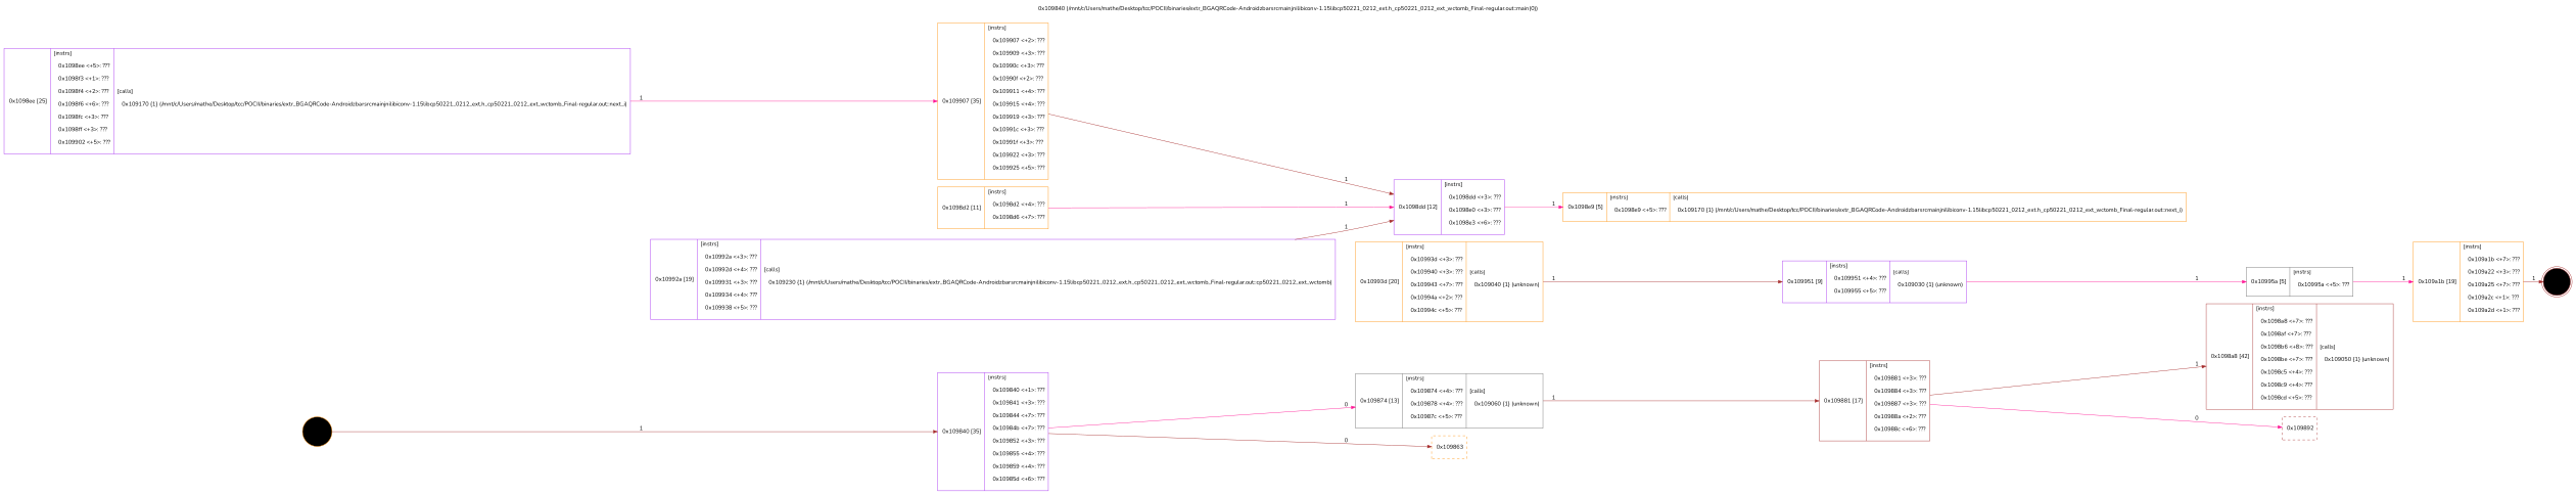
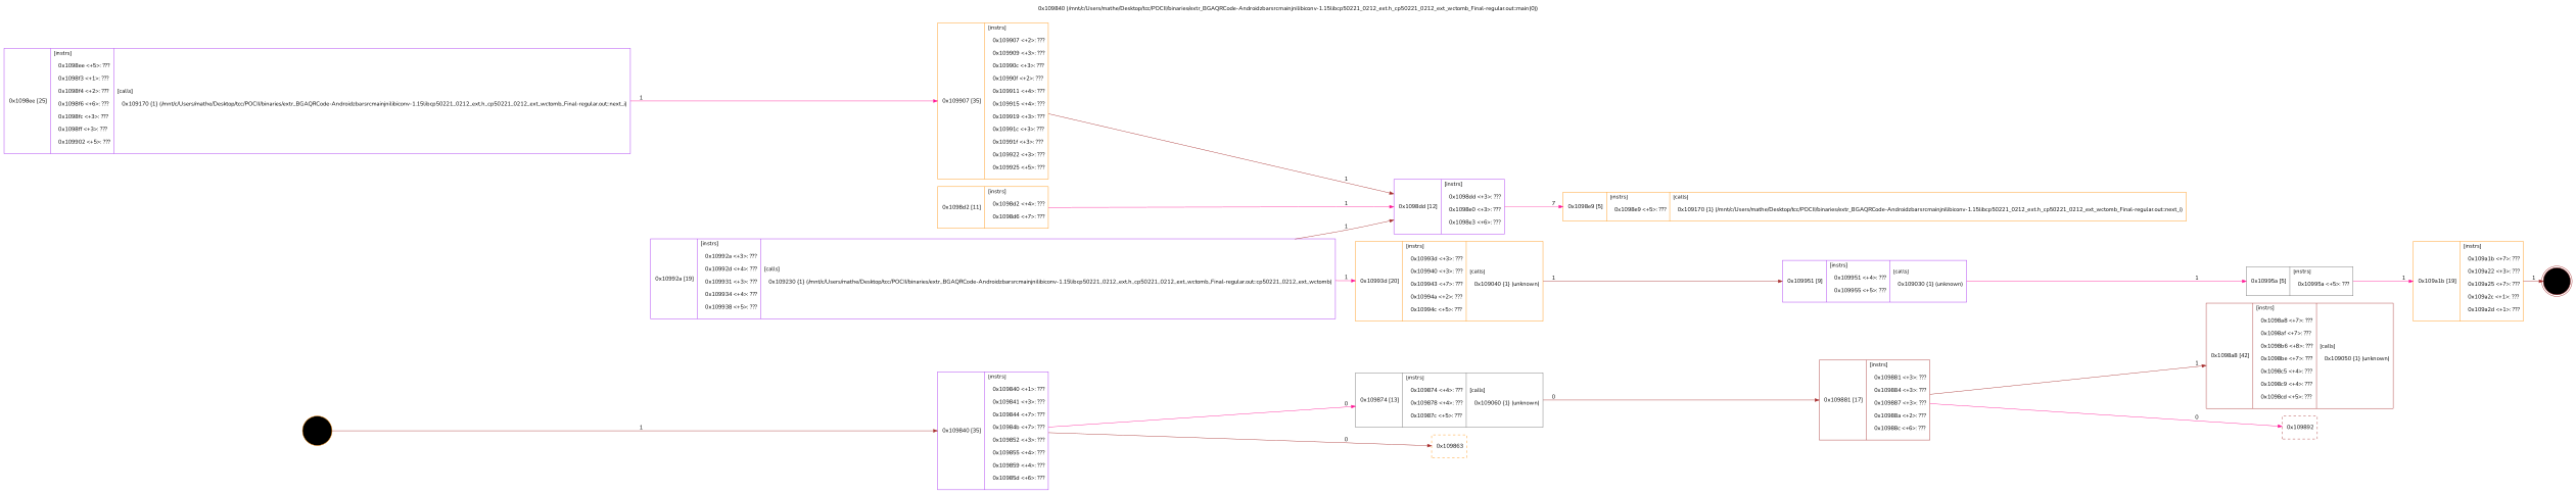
  digraph {
    fontname=Nunito
    label="0x109840 (/mnt/c/Users/mathe/Desktop/tcc/POCII/binaries/extr_BGAQRCode-Androidzbarsrcmainjnilibiconv-1.15libcp50221_0212_ext.h_cp50221_0212_ext_wctomb_Final-regular.out::main(0))"
    labelloc=t
    rankdir=LR
    node [color=darkorange fontname=Nunito shape=record]
    edge [color=brown fontname=Nunito]
    Entry [fillcolor=black height=0.3 shape=circle style=filled width=0.3]
    n2 [color=purple label="{\n     0x109840 [35]\l\n     | [instrs]\l\n     &nbsp;&nbsp;0x109840 \<+1\>: ???\l\n     &nbsp;&nbsp;0x109841 \<+3\>: ???\l\n     &nbsp;&nbsp;0x109844 \<+7\>: ???\l\n     &nbsp;&nbsp;0x10984b \<+7\>: ???\l\n     &nbsp;&nbsp;0x109852 \<+3\>: ???\l\n     &nbsp;&nbsp;0x109855 \<+4\>: ???\l\n     &nbsp;&nbsp;0x109859 \<+4\>: ???\l\n     &nbsp;&nbsp;0x10985d \<+6\>: ???\l\n  }"]
    n3 [color=gray40 label="{\n     0x109874 [13]\l\n     | [instrs]\l\n     &nbsp;&nbsp;0x109874 \<+4\>: ???\l\n     &nbsp;&nbsp;0x109878 \<+4\>: ???\l\n     &nbsp;&nbsp;0x10987c \<+5\>: ???\l\n     | [calls]\l\n     &nbsp;&nbsp;0x109060 \{1\} (unknown)\l\n  }"]
    n4 [label="{\n     0x109863\l\n  }" style=dashed]
    n5 [color=brown label="{\n     0x109881 [17]\l\n     | [instrs]\l\n     &nbsp;&nbsp;0x109881 \<+3\>: ???\l\n     &nbsp;&nbsp;0x109884 \<+3\>: ???\l\n     &nbsp;&nbsp;0x109887 \<+3\>: ???\l\n     &nbsp;&nbsp;0x10988a \<+2\>: ???\l\n     &nbsp;&nbsp;0x10988c \<+6\>: ???\l\n  }"]
    n6 [color=brown label="{\n     0x1098a8 [42]\l\n     | [instrs]\l\n     &nbsp;&nbsp;0x1098a8 \<+7\>: ???\l\n     &nbsp;&nbsp;0x1098af \<+7\>: ???\l\n     &nbsp;&nbsp;0x1098b6 \<+8\>: ???\l\n     &nbsp;&nbsp;0x1098be \<+7\>: ???\l\n     &nbsp;&nbsp;0x1098c5 \<+4\>: ???\l\n     &nbsp;&nbsp;0x1098c9 \<+4\>: ???\l\n     &nbsp;&nbsp;0x1098cd \<+5\>: ???\l\n     | [calls]\l\n     &nbsp;&nbsp;0x109050 \{1\} (unknown)\l\n  }"]
    n7 [color=brown label="{\n     0x109892\l\n  }" style=dashed]
    n8 [label="{\n     0x1098d2 [11]\l\n     | [instrs]\l\n     &nbsp;&nbsp;0x1098d2 \<+4\>: ???\l\n     &nbsp;&nbsp;0x1098d6 \<+7\>: ???\l\n  }"]
    n9 [color=purple label="{\n     0x1098dd [12]\l\n     | [instrs]\l\n     &nbsp;&nbsp;0x1098dd \<+3\>: ???\l\n     &nbsp;&nbsp;0x1098e0 \<+3\>: ???\l\n     &nbsp;&nbsp;0x1098e3 \<+6\>: ???\l\n  }"]
    n10 [label="{\n     0x1098e9 [5]\l\n     | [instrs]\l\n     &nbsp;&nbsp;0x1098e9 \<+5\>: ???\l\n     | [calls]\l\n     &nbsp;&nbsp;0x109170 \{1\} (/mnt/c/Users/mathe/Desktop/tcc/POCII/binaries/extr_BGAQRCode-Androidzbarsrcmainjnilibiconv-1.15libcp50221_0212_ext.h_cp50221_0212_ext_wctomb_Final-regular.out::next_i)\l\n  }"]
    n11 [color=purple label="{\n     0x10992a [19]\l\n     | [instrs]\l\n     &nbsp;&nbsp;0x10992a \<+3\>: ???\l\n     &nbsp;&nbsp;0x10992d \<+4\>: ???\l\n     &nbsp;&nbsp;0x109931 \<+3\>: ???\l\n     &nbsp;&nbsp;0x109934 \<+4\>: ???\l\n     &nbsp;&nbsp;0x109938 \<+5\>: ???\l\n     | [calls]\l\n     &nbsp;&nbsp;0x109230 \{1\} (/mnt/c/Users/mathe/Desktop/tcc/POCII/binaries/extr_BGAQRCode-Androidzbarsrcmainjnilibiconv-1.15libcp50221_0212_ext.h_cp50221_0212_ext_wctomb_Final-regular.out::cp50221_0212_ext_wctomb)\l\n  }"]
    n12 [label="{\n     0x10993d [20]\l\n     | [instrs]\l\n     &nbsp;&nbsp;0x10993d \<+3\>: ???\l\n     &nbsp;&nbsp;0x109940 \<+3\>: ???\l\n     &nbsp;&nbsp;0x109943 \<+7\>: ???\l\n     &nbsp;&nbsp;0x10994a \<+2\>: ???\l\n     &nbsp;&nbsp;0x10994c \<+5\>: ???\l\n     | [calls]\l\n     &nbsp;&nbsp;0x109040 \{1\} (unknown)\l\n  }"]
    n13 [color=purple label="{\n     0x109951 [9]\l\n     | [instrs]\l\n     &nbsp;&nbsp;0x109951 \<+4\>: ???\l\n     &nbsp;&nbsp;0x109955 \<+5\>: ???\l\n     | [calls]\l\n     &nbsp;&nbsp;0x109030 \{1\} (unknown)\l\n  }"]
    n14 [color=purple label="{\n     0x1098ee [25]\l\n     | [instrs]\l\n     &nbsp;&nbsp;0x1098ee \<+5\>: ???\l\n     &nbsp;&nbsp;0x1098f3 \<+1\>: ???\l\n     &nbsp;&nbsp;0x1098f4 \<+2\>: ???\l\n     &nbsp;&nbsp;0x1098f6 \<+6\>: ???\l\n     &nbsp;&nbsp;0x1098fc \<+3\>: ???\l\n     &nbsp;&nbsp;0x1098ff \<+3\>: ???\l\n     &nbsp;&nbsp;0x109902 \<+5\>: ???\l\n     | [calls]\l\n     &nbsp;&nbsp;0x109170 \{1\} (/mnt/c/Users/mathe/Desktop/tcc/POCII/binaries/extr_BGAQRCode-Androidzbarsrcmainjnilibiconv-1.15libcp50221_0212_ext.h_cp50221_0212_ext_wctomb_Final-regular.out::next_i)\l\n  }"]
    n15 [label="{\n     0x109907 [35]\l\n     | [instrs]\l\n     &nbsp;&nbsp;0x109907 \<+2\>: ???\l\n     &nbsp;&nbsp;0x109909 \<+3\>: ???\l\n     &nbsp;&nbsp;0x10990c \<+3\>: ???\l\n     &nbsp;&nbsp;0x10990f \<+2\>: ???\l\n     &nbsp;&nbsp;0x109911 \<+4\>: ???\l\n     &nbsp;&nbsp;0x109915 \<+4\>: ???\l\n     &nbsp;&nbsp;0x109919 \<+3\>: ???\l\n     &nbsp;&nbsp;0x10991c \<+3\>: ???\l\n     &nbsp;&nbsp;0x10991f \<+3\>: ???\l\n     &nbsp;&nbsp;0x109922 \<+3\>: ???\l\n     &nbsp;&nbsp;0x109925 \<+5\>: ???\l\n  }"]
    n16 [color=gray40 label="{\n     0x10995a [5]\l\n     | [instrs]\l\n     &nbsp;&nbsp;0x10995a \<+5\>: ???\l\n  }"]
    n17 [label="{\n     0x109a1b [19]\l\n     | [instrs]\l\n     &nbsp;&nbsp;0x109a1b \<+7\>: ???\l\n     &nbsp;&nbsp;0x109a22 \<+3\>: ???\l\n     &nbsp;&nbsp;0x109a25 \<+7\>: ???\l\n     &nbsp;&nbsp;0x109a2c \<+1\>: ???\l\n     &nbsp;&nbsp;0x109a2d \<+1\>: ???\l\n  }"]
    Exit [color=brown fillcolor=black height=0.3 peripheries=2 shape=circle style=filled width=0.3]
    Entry -> n2 [label=" 1"]
    n2 -> n3 [color=deeppink label=" 0"]
    n2 -> n4 [label=" 0"]
-   n3 -> n5 [label=" 1"]
+   n3 -> n5 [label=" 0"]
    n5 -> n6 [label=" 1"]
    n5 -> n7 [color=deeppink label=" 0"]
    n8 -> n9 [color=deeppink label=" 1"]
-   n9 -> n10 [color=deeppink label=" 1"]
+   n9 -> n10 [color=deeppink label=" 7"]
    n11 -> n9 [label=" 1"]
+   n11 -> n12 [color=deeppink label=" 1"]
    n12 -> n13 [label=" 1"]
    n13 -> n16 [color=deeppink label=" 1"]
    n14 -> n15 [color=deeppink label=" 1"]
    n15 -> n9 [label=" 1"]
    n16 -> n17 [color=deeppink label=" 1"]
    n17 -> Exit [label=" 1"]
  }
